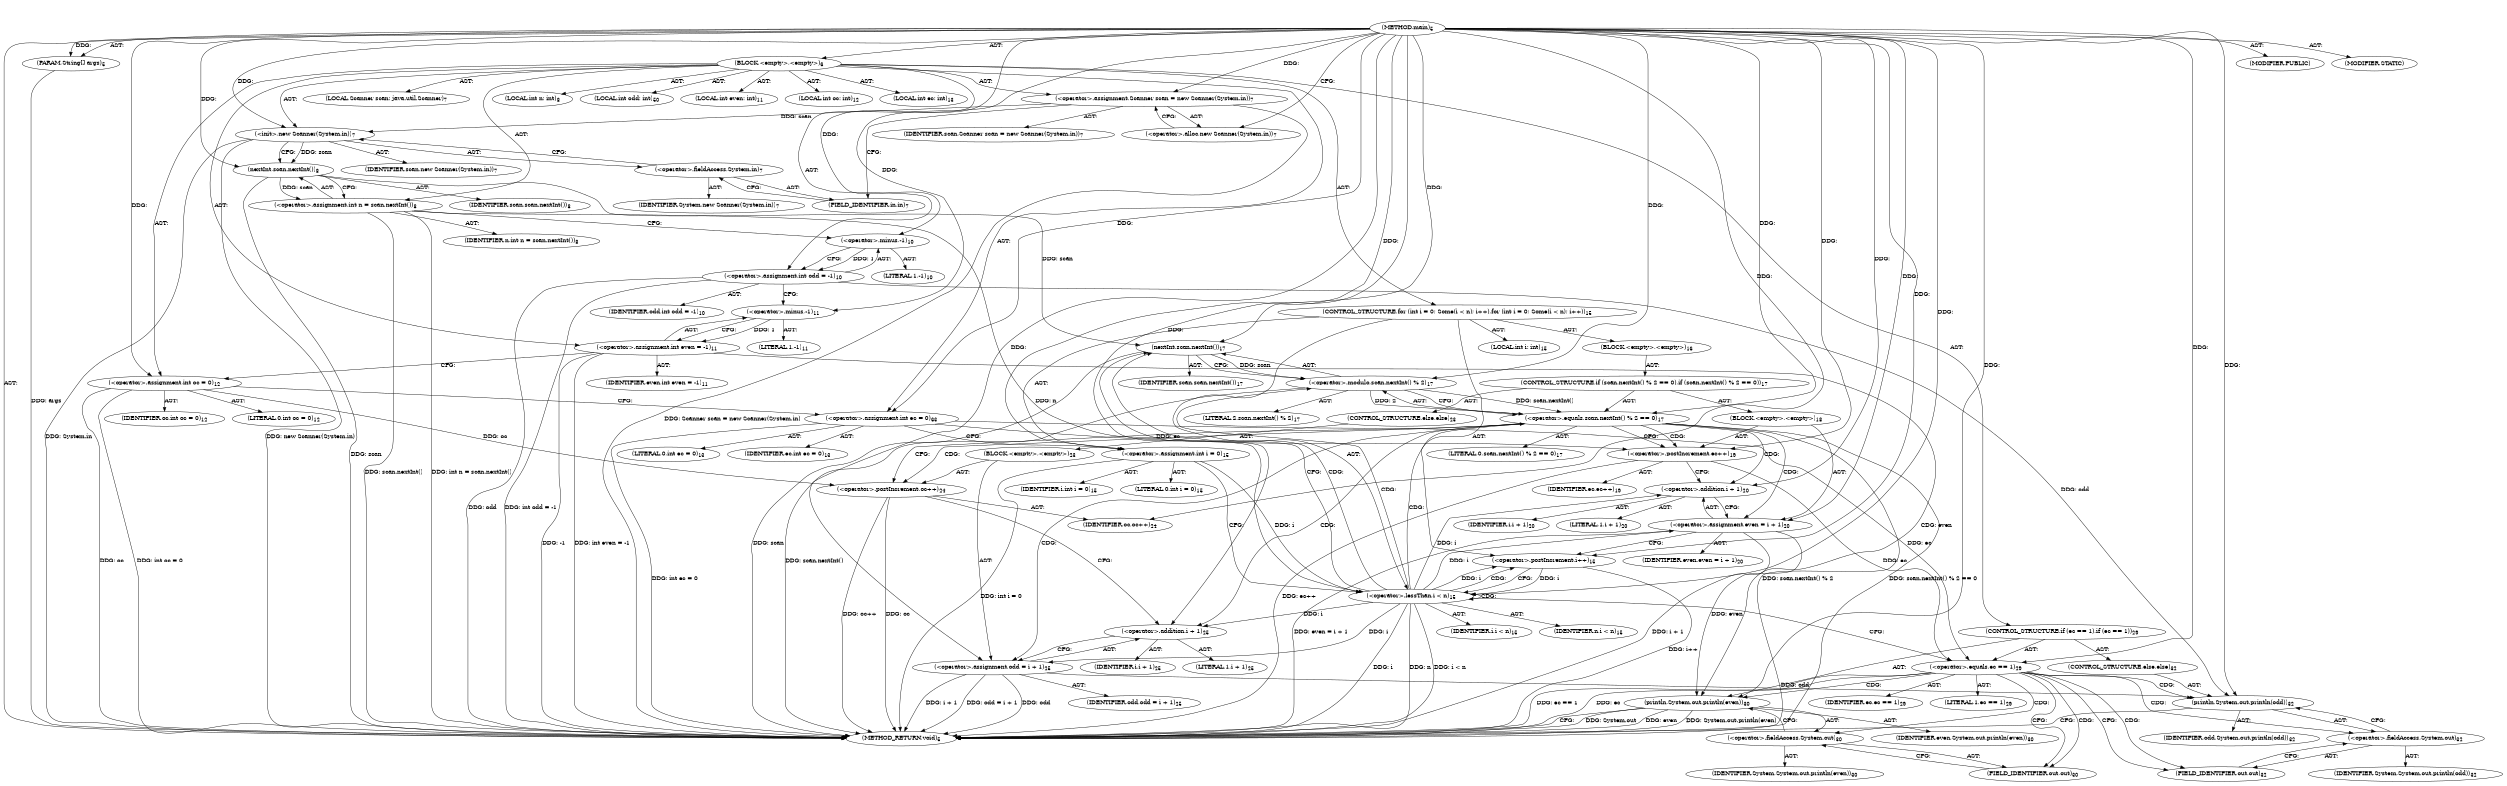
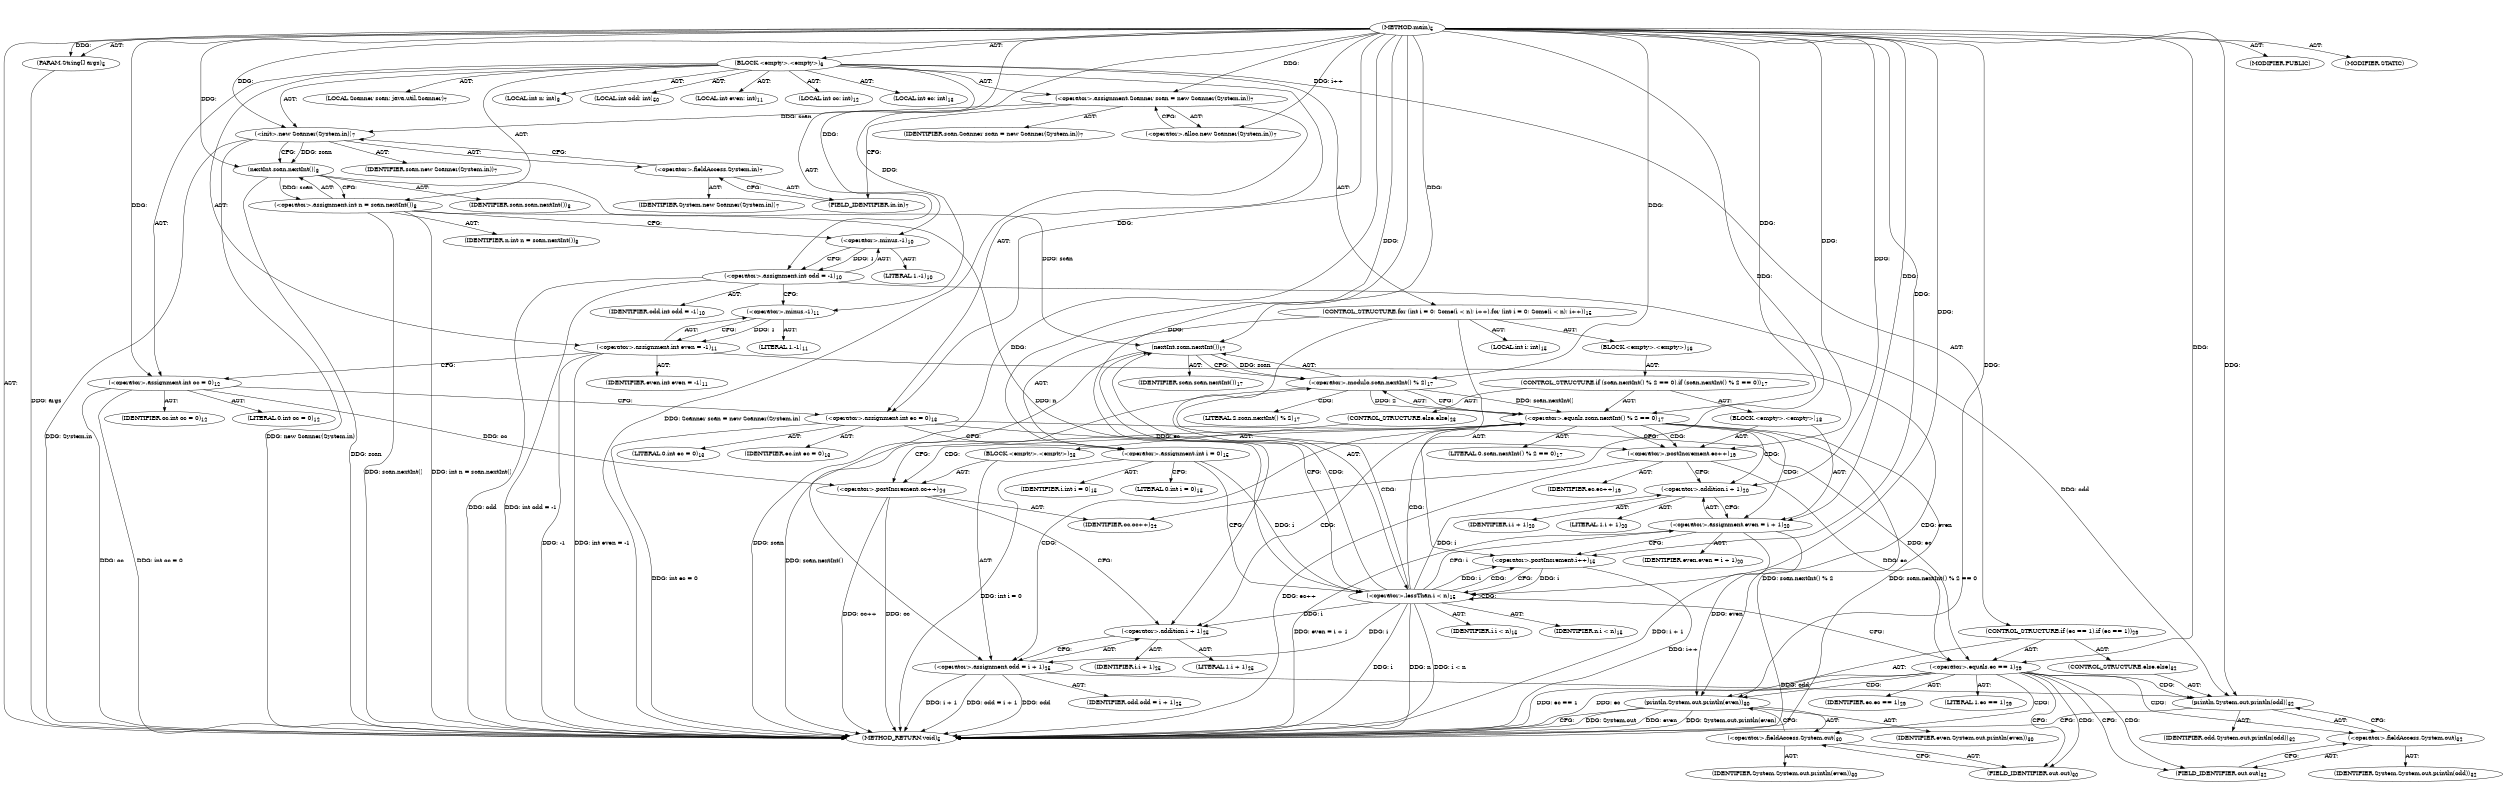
  digraph {
    n1 [label=<(METHOD,main)<SUB>5</SUB>>]
    n2 [label=<(PARAM,String[] args)<SUB>5</SUB>>]
    n3 [label=<(BLOCK,&lt;empty&gt;,&lt;empty&gt;)<SUB>6</SUB>>]
    n4 [label=<(&lt;operator&gt;.assignment,Scanner scan = new Scanner(System.in))<SUB>7</SUB>>]
    n5 [label=<(&lt;operator&gt;.alloc,new Scanner(System.in))<SUB>7</SUB>>]
    n6 [label=<(&lt;init&gt;,new Scanner(System.in))<SUB>7</SUB>>]
    n7 [label=<(nextInt,scan.nextInt())<SUB>8</SUB>>]
    n8 [label=<(&lt;operator&gt;.minus,-1)<SUB>10</SUB>>]
    n9 [label=<(&lt;operator&gt;.minus,-1)<SUB>11</SUB>>]
    n10 [label=<(&lt;operator&gt;.assignment,int oc = 0)<SUB>12</SUB>>]
-   n11 [label=<(&lt;operator&gt;.assignment,int ec = 0)<SUB>63</SUB>>]
+   n11 [label=<(&lt;operator&gt;.assignment,int ec = 0)<SUB>13</SUB>>]
    n12 [label=<(&lt;operator&gt;.assignment,int i = 0)<SUB>15</SUB>>]
    n13 [label=<(&lt;operator&gt;.lessThan,i &lt; n)<SUB>15</SUB>>]
    n14 [label=<(&lt;operator&gt;.postIncrement,i++)<SUB>15</SUB>>]
    n15 [label=<(&lt;operator&gt;.equals,scan.nextInt() % 2 == 0)<SUB>17</SUB>>]
    n16 [label=<(&lt;operator&gt;.modulo,scan.nextInt() % 2)<SUB>17</SUB>>]
    n17 [label=<(nextInt,scan.nextInt())<SUB>17</SUB>>]
    n18 [label=<(&lt;operator&gt;.postIncrement,ec++)<SUB>19</SUB>>]
    n19 [label=<(&lt;operator&gt;.assignment,even = i + 1)<SUB>20</SUB>>]
    n20 [label=<(&lt;operator&gt;.addition,i + 1)<SUB>20</SUB>>]
    n21 [label=<(&lt;operator&gt;.assignment,odd = i + 1)<SUB>25</SUB>>]
    n22 [label=<(&lt;operator&gt;.addition,i + 1)<SUB>25</SUB>>]
    n23 [label=<(&lt;operator&gt;.equals,ec == 1)<SUB>29</SUB>>]
    n24 [label=<(println,System.out.println(even))<SUB>30</SUB>>]
    n25 [label=<(println,System.out.println(odd))<SUB>32</SUB>>]
    n26 [label=<(MODIFIER,PUBLIC)>]
    n27 [label=<(MODIFIER,STATIC)>]
    n28 [label=<(METHOD_RETURN,void)<SUB>5</SUB>>]
    n29 [label=<(IDENTIFIER,oc,oc++)<SUB>24</SUB>>]
    n30 [label=<(LOCAL,Scanner scan: java.util.Scanner)<SUB>7</SUB>>]
    n31 [label=<(LOCAL,int n: int)<SUB>8</SUB>>]
    n32 [label=<(&lt;operator&gt;.assignment,int n = scan.nextInt())<SUB>8</SUB>>]
    n33 [label=<(LOCAL,int odd: int)<SUB>50</SUB>>]
    n34 [label=<(&lt;operator&gt;.assignment,int odd = -1)<SUB>10</SUB>>]
    n35 [label=<(LOCAL,int even: int)<SUB>11</SUB>>]
    n36 [label=<(&lt;operator&gt;.assignment,int even = -1)<SUB>11</SUB>>]
    n37 [label=<(LOCAL,int oc: int)<SUB>12</SUB>>]
    n38 [label=<(LOCAL,int ec: int)<SUB>13</SUB>>]
    n39 [label=<(CONTROL_STRUCTURE,for (int i = 0; Some(i &lt; n); i++),for (int i = 0; Some(i &lt; n); i++))<SUB>15</SUB>>]
    n40 [label=<(CONTROL_STRUCTURE,if (ec == 1),if (ec == 1))<SUB>29</SUB>>]
    n41 [label=<(IDENTIFIER,scan,Scanner scan = new Scanner(System.in))<SUB>7</SUB>>]
    n42 [label=<(FIELD_IDENTIFIER,in,in)<SUB>7</SUB>>]
    n43 [label=<(IDENTIFIER,scan,new Scanner(System.in))<SUB>7</SUB>>]
    n44 [label=<(&lt;operator&gt;.fieldAccess,System.in)<SUB>7</SUB>>]
    n45 [label=<(IDENTIFIER,scan,scan.nextInt())<SUB>8</SUB>>]
    n46 [label=<(LITERAL,1,-1)<SUB>10</SUB>>]
    n47 [label=<(LITERAL,1,-1)<SUB>11</SUB>>]
    n48 [label=<(&lt;operator&gt;.postIncrement,oc++)<SUB>24</SUB>>]
    n49 [label=<(IDENTIFIER,oc,int oc = 0)<SUB>12</SUB>>]
    n50 [label=<(LITERAL,0,int oc = 0)<SUB>12</SUB>>]
    n51 [label=<(IDENTIFIER,ec,int ec = 0)<SUB>13</SUB>>]
    n52 [label=<(LITERAL,0,int ec = 0)<SUB>13</SUB>>]
    n53 [label=<(IDENTIFIER,i,int i = 0)<SUB>15</SUB>>]
    n54 [label=<(LITERAL,0,int i = 0)<SUB>15</SUB>>]
    n55 [label=<(IDENTIFIER,i,i &lt; n)<SUB>15</SUB>>]
    n56 [label=<(IDENTIFIER,n,i &lt; n)<SUB>15</SUB>>]
    n57 [label=<(LITERAL,0,scan.nextInt() % 2 == 0)<SUB>17</SUB>>]
    n58 [label=<(LITERAL,2,scan.nextInt() % 2)<SUB>17</SUB>>]
    n59 [label=<(IDENTIFIER,scan,scan.nextInt())<SUB>17</SUB>>]
    n60 [label=<(IDENTIFIER,ec,ec++)<SUB>19</SUB>>]
    n61 [label=<(IDENTIFIER,even,even = i + 1)<SUB>20</SUB>>]
    n62 [label=<(IDENTIFIER,i,i + 1)<SUB>20</SUB>>]
    n63 [label=<(LITERAL,1,i + 1)<SUB>20</SUB>>]
    n64 [label=<(IDENTIFIER,odd,odd = i + 1)<SUB>25</SUB>>]
    n65 [label=<(IDENTIFIER,i,i + 1)<SUB>25</SUB>>]
    n66 [label=<(LITERAL,1,i + 1)<SUB>25</SUB>>]
    n67 [label=<(IDENTIFIER,ec,ec == 1)<SUB>29</SUB>>]
    n68 [label=<(LITERAL,1,ec == 1)<SUB>29</SUB>>]
    n69 [label=<(&lt;operator&gt;.fieldAccess,System.out)<SUB>30</SUB>>]
    n70 [label=<(FIELD_IDENTIFIER,out,out)<SUB>30</SUB>>]
    n71 [label=<(&lt;operator&gt;.fieldAccess,System.out)<SUB>32</SUB>>]
    n72 [label=<(FIELD_IDENTIFIER,out,out)<SUB>32</SUB>>]
    n73 [label=<(IDENTIFIER,even,System.out.println(even))<SUB>30</SUB>>]
    n74 [label=<(IDENTIFIER,odd,System.out.println(odd))<SUB>32</SUB>>]
    n75 [label=<(IDENTIFIER,n,int n = scan.nextInt())<SUB>8</SUB>>]
    n76 [label=<(IDENTIFIER,odd,int odd = -1)<SUB>10</SUB>>]
    n77 [label=<(IDENTIFIER,even,int even = -1)<SUB>11</SUB>>]
    n78 [label=<(LOCAL,int i: int)<SUB>15</SUB>>]
    n79 [label=<(BLOCK,&lt;empty&gt;,&lt;empty&gt;)<SUB>16</SUB>>]
    n80 [label=<(CONTROL_STRUCTURE,else,else)<SUB>32</SUB>>]
    n81 [label=<(IDENTIFIER,System,new Scanner(System.in))<SUB>7</SUB>>]
    n82 [label=<(CONTROL_STRUCTURE,if (scan.nextInt() % 2 == 0),if (scan.nextInt() % 2 == 0))<SUB>17</SUB>>]
    n83 [label=<(BLOCK,&lt;empty&gt;,&lt;empty&gt;)<SUB>18</SUB>>]
    n84 [label=<(CONTROL_STRUCTURE,else,else)<SUB>23</SUB>>]
    n85 [label=<(BLOCK,&lt;empty&gt;,&lt;empty&gt;)<SUB>23</SUB>>]
    n86 [label=<(IDENTIFIER,System,System.out.println(even))<SUB>30</SUB>>]
    n87 [label=<(IDENTIFIER,System,System.out.println(odd))<SUB>32</SUB>>]
    n1 -> n2 [label="AST: "]
    n1 -> n2 [label="DDG: "]
    n1 -> n3 [label="AST: "]
    n1 -> n4 [label="DDG: "]
-   n1 -> n5 [label="CFG: "]
+   n1 -> n5 [label="DDG: i++"]
    n1 -> n6 [label="DDG: "]
    n1 -> n7 [label="DDG: "]
    n1 -> n8 [label="DDG: "]
    n1 -> n9 [label="DDG: "]
    n1 -> n10 [label="DDG: "]
    n1 -> n11 [label="DDG: "]
    n1 -> n12 [label="DDG: "]
    n1 -> n13 [label="DDG: "]
    n1 -> n14 [label="DDG: "]
    n1 -> n15 [label="DDG: "]
    n1 -> n16 [label="DDG: "]
    n1 -> n17 [label="DDG: "]
    n1 -> n18 [label="DDG: "]
    n1 -> n19 [label="DDG: "]
    n1 -> n20 [label="DDG: "]
    n1 -> n21 [label="DDG: "]
    n1 -> n22 [label="DDG: "]
    n1 -> n23 [label="DDG: "]
    n1 -> n24 [label="DDG: "]
    n1 -> n25 [label="DDG: "]
    n1 -> n26 [label="AST: "]
    n1 -> n27 [label="AST: "]
    n1 -> n28 [label="AST: "]
    n1 -> n29 [label="DDG: "]
    n2 -> n28 [label="DDG: args"]
    n3 -> n4 [label="AST: "]
    n3 -> n6 [label="AST: "]
    n3 -> n10 [label="AST: "]
    n3 -> n11 [label="AST: "]
    n3 -> n30 [label="AST: "]
    n3 -> n31 [label="AST: "]
    n3 -> n32 [label="AST: "]
    n3 -> n33 [label="AST: "]
    n3 -> n34 [label="AST: "]
    n3 -> n35 [label="AST: "]
    n3 -> n36 [label="AST: "]
    n3 -> n37 [label="AST: "]
    n3 -> n38 [label="AST: "]
    n3 -> n39 [label="AST: "]
    n3 -> n40 [label="AST: "]
    n4 -> n5 [label="AST: "]
    n4 -> n6 [label="DDG: scan"]
    n4 -> n28 [label="DDG: Scanner scan = new Scanner(System.in)"]
    n4 -> n41 [label="AST: "]
    n4 -> n42 [label="CFG: "]
    n5 -> n4 [label="CFG: "]
    n6 -> n7 [label="CFG: "]
    n6 -> n7 [label="DDG: scan"]
    n6 -> n28 [label="DDG: System.in"]
    n6 -> n28 [label="DDG: new Scanner(System.in)"]
    n6 -> n43 [label="AST: "]
    n6 -> n44 [label="AST: "]
    n7 -> n17 [label="DDG: scan"]
    n7 -> n28 [label="DDG: scan"]
    n7 -> n32 [label="CFG: "]
    n7 -> n32 [label="DDG: scan"]
    n7 -> n45 [label="AST: "]
    n8 -> n34 [label="CFG: "]
    n8 -> n34 [label="DDG: 1"]
    n8 -> n46 [label="AST: "]
    n9 -> n36 [label="CFG: "]
    n9 -> n36 [label="DDG: 1"]
    n9 -> n47 [label="AST: "]
    n10 -> n11 [label="CFG: "]
    n10 -> n28 [label="DDG: oc"]
    n10 -> n28 [label="DDG: int oc = 0"]
    n10 -> n48 [label="DDG: oc"]
    n10 -> n49 [label="AST: "]
    n10 -> n50 [label="AST: "]
    n11 -> n12 [label="CFG: "]
    n11 -> n18 [label="DDG: ec"]
    n11 -> n23 [label="DDG: ec"]
    n11 -> n28 [label="DDG: int ec = 0"]
    n11 -> n51 [label="AST: "]
    n11 -> n52 [label="AST: "]
    n12 -> n13 [label="CFG: "]
    n12 -> n13 [label="DDG: i"]
    n12 -> n28 [label="DDG: int i = 0"]
    n12 -> n53 [label="AST: "]
-   n12 -> n54 [label="AST: "]
+   n12 -> n54 [label="CFG: "]
    n13 -> n13 [label="CDG: "]
    n13 -> n14 [label="DDG: i"]
    n13 -> n14 [label="CDG: "]
    n13 -> n15 [label="CDG: "]
    n13 -> n16 [label="CDG: "]
    n13 -> n17 [label="CFG: "]
    n13 -> n17 [label="CDG: "]
-   n13 -> n19 [label="DDG: i"]
+   n13 -> n19 [label="CFG: i"]
    n13 -> n20 [label="DDG: i"]
    n13 -> n21 [label="DDG: i"]
    n13 -> n22 [label="DDG: i"]
    n13 -> n23 [label="CFG: "]
    n13 -> n28 [label="DDG: i"]
    n13 -> n28 [label="DDG: n"]
    n13 -> n28 [label="DDG: i &lt; n"]
    n13 -> n55 [label="AST: "]
    n13 -> n56 [label="AST: "]
    n14 -> n13 [label="CFG: "]
    n14 -> n13 [label="DDG: i"]
    n14 -> n28 [label="DDG: i++"]
    n15 -> n16 [label="AST: "]
    n15 -> n18 [label="CFG: "]
    n15 -> n18 [label="CDG: "]
    n15 -> n19 [label="CDG: "]
    n15 -> n20 [label="CDG: "]
    n15 -> n21 [label="CDG: "]
    n15 -> n22 [label="CDG: "]
    n15 -> n28 [label="DDG: scan.nextInt() % 2"]
    n15 -> n28 [label="DDG: scan.nextInt() % 2 == 0"]
    n15 -> n48 [label="CFG: "]
    n15 -> n48 [label="CDG: "]
    n15 -> n57 [label="AST: "]
    n16 -> n15 [label="CFG: "]
    n16 -> n15 [label="DDG: scan.nextInt()"]
    n16 -> n15 [label="DDG: 2"]
    n16 -> n17 [label="AST: "]
    n16 -> n28 [label="DDG: scan.nextInt()"]
-   n16 -> n58 [label="AST: "]
+   n16 -> n58 [label="CDG: "]
    n17 -> n16 [label="CFG: "]
    n17 -> n16 [label="DDG: scan"]
    n17 -> n28 [label="DDG: scan"]
    n17 -> n59 [label="AST: "]
    n18 -> n20 [label="CFG: "]
    n18 -> n23 [label="DDG: ec"]
    n18 -> n28 [label="DDG: ec++"]
    n18 -> n60 [label="AST: "]
    n19 -> n14 [label="CFG: "]
    n19 -> n20 [label="AST: "]
    n19 -> n24 [label="DDG: even"]
    n19 -> n28 [label="DDG: i + 1"]
    n19 -> n28 [label="DDG: even = i + 1"]
    n19 -> n61 [label="AST: "]
    n20 -> n19 [label="CFG: "]
    n20 -> n62 [label="AST: "]
    n20 -> n63 [label="AST: "]
    n21 -> n22 [label="AST: "]
    n21 -> n25 [label="DDG: odd"]
    n21 -> n28 [label="DDG: odd"]
    n21 -> n28 [label="DDG: i + 1"]
    n21 -> n28 [label="DDG: odd = i + 1"]
    n21 -> n64 [label="AST: "]
    n22 -> n21 [label="CFG: "]
    n22 -> n65 [label="AST: "]
    n22 -> n66 [label="AST: "]
    n23 -> n24 [label="CDG: "]
    n23 -> n25 [label="CDG: "]
    n23 -> n28 [label="DDG: ec"]
    n23 -> n28 [label="DDG: ec == 1"]
    n23 -> n67 [label="AST: "]
    n23 -> n68 [label="AST: "]
    n23 -> n69 [label="CDG: "]
    n23 -> n70 [label="CFG: "]
    n23 -> n70 [label="CDG: "]
    n23 -> n71 [label="CDG: "]
    n23 -> n72 [label="CFG: "]
    n23 -> n72 [label="CDG: "]
    n24 -> n28 [label="CFG: "]
    n24 -> n28 [label="DDG: System.out"]
    n24 -> n28 [label="DDG: even"]
    n24 -> n28 [label="DDG: System.out.println(even)"]
    n24 -> n69 [label="AST: "]
    n24 -> n73 [label="AST: "]
    n25 -> n28 [label="CFG: "]
    n25 -> n71 [label="AST: "]
    n25 -> n74 [label="AST: "]
    n32 -> n7 [label="AST: "]
    n32 -> n8 [label="CFG: "]
    n32 -> n13 [label="DDG: n"]
    n32 -> n28 [label="DDG: scan.nextInt()"]
    n32 -> n28 [label="DDG: int n = scan.nextInt()"]
    n32 -> n75 [label="AST: "]
    n34 -> n8 [label="AST: "]
    n34 -> n9 [label="CFG: "]
    n34 -> n25 [label="DDG: odd"]
    n34 -> n28 [label="DDG: odd"]
    n34 -> n28 [label="DDG: int odd = -1"]
    n34 -> n76 [label="AST: "]
    n36 -> n9 [label="AST: "]
    n36 -> n10 [label="CFG: "]
    n36 -> n24 [label="CDG: even"]
    n36 -> n28 [label="DDG: -1"]
    n36 -> n28 [label="DDG: int even = -1"]
    n36 -> n77 [label="AST: "]
    n39 -> n12 [label="AST: "]
    n39 -> n13 [label="AST: "]
    n39 -> n14 [label="AST: "]
    n39 -> n78 [label="AST: "]
    n39 -> n79 [label="AST: "]
    n40 -> n23 [label="AST: "]
    n40 -> n24 [label="AST: "]
    n40 -> n80 [label="AST: "]
    n42 -> n44 [label="CFG: "]
    n44 -> n6 [label="CFG: "]
    n44 -> n42 [label="AST: "]
    n44 -> n81 [label="AST: "]
    n48 -> n22 [label="CFG: "]
    n48 -> n28 [label="DDG: oc"]
    n48 -> n28 [label="DDG: oc++"]
    n48 -> n29 [label="AST: "]
    n69 -> n24 [label="CFG: "]
    n69 -> n70 [label="AST: "]
    n69 -> n86 [label="AST: "]
    n70 -> n69 [label="CFG: "]
    n71 -> n25 [label="CFG: "]
    n71 -> n72 [label="AST: "]
    n71 -> n87 [label="AST: "]
    n72 -> n71 [label="CFG: "]
    n79 -> n82 [label="AST: "]
    n80 -> n25 [label="AST: "]
    n82 -> n15 [label="AST: "]
    n82 -> n83 [label="AST: "]
    n82 -> n84 [label="AST: "]
    n83 -> n18 [label="AST: "]
    n83 -> n19 [label="AST: "]
    n84 -> n85 [label="AST: "]
    n85 -> n21 [label="AST: "]
    n85 -> n48 [label="AST: "]
  }
